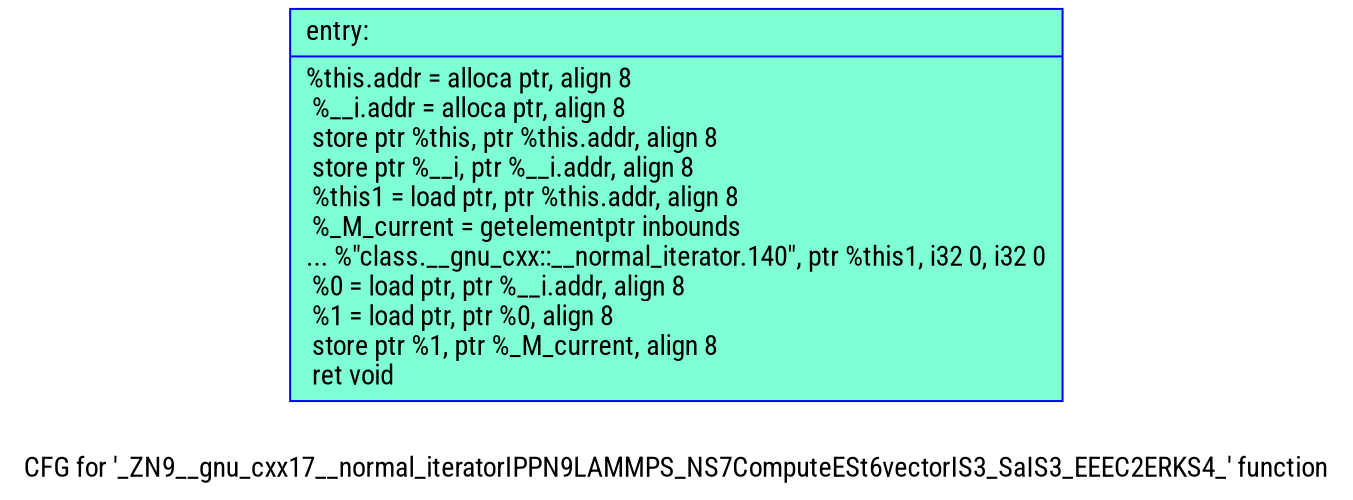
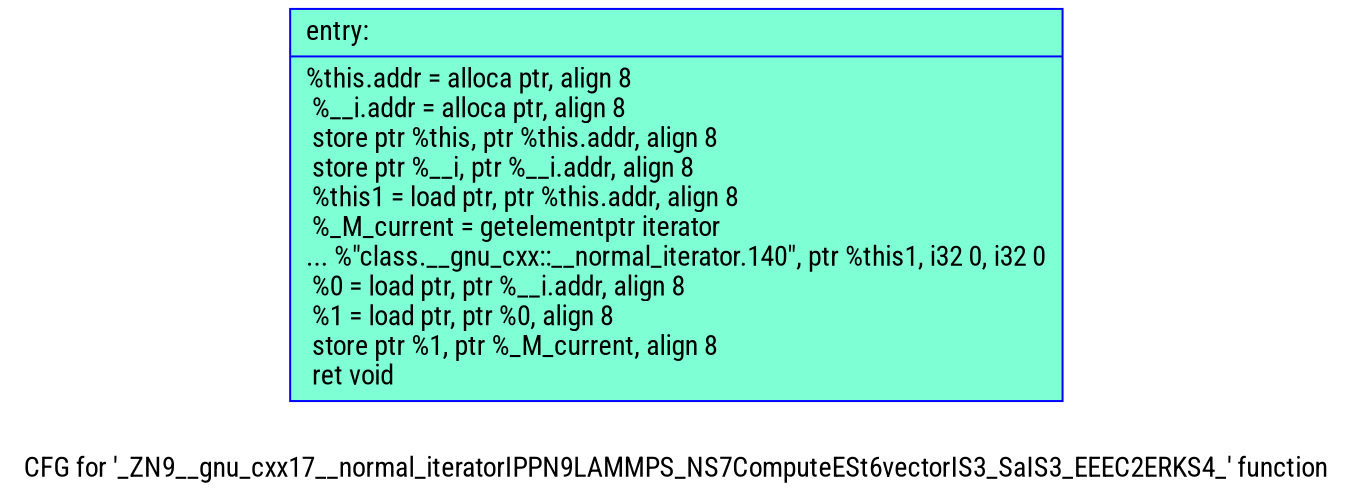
  digraph {
    label="CFG for '_ZN9__gnu_cxx17__normal_iteratorIPPN9LAMMPS_NS7ComputeESt6vectorIS3_SaIS3_EEEC2ERKS4_' function"
    fontname="Roboto Condensed"
-   n1 [color=blue fillcolor=aquamarine fontname="Roboto Condensed" label="{entry:\l|  %this.addr = alloca ptr, align 8\l  %__i.addr = alloca ptr, align 8\l  store ptr %this, ptr %this.addr, align 8\l  store ptr %__i, ptr %__i.addr, align 8\l  %this1 = load ptr, ptr %this.addr, align 8\l  %_M_current = getelementptr inbounds\l... %\"class.__gnu_cxx::__normal_iterator.140\", ptr %this1, i32 0, i32 0\l  %0 = load ptr, ptr %__i.addr, align 8\l  %1 = load ptr, ptr %0, align 8\l  store ptr %1, ptr %_M_current, align 8\l  ret void\l}" shape=record style=filled]
+   n1 [color=blue fillcolor=aquamarine fontname="Roboto Condensed" label="{entry:\l|  %this.addr = alloca ptr, align 8\l  %__i.addr = alloca ptr, align 8\l  store ptr %this, ptr %this.addr, align 8\l  store ptr %__i, ptr %__i.addr, align 8\l  %this1 = load ptr, ptr %this.addr, align 8\l  %_M_current = getelementptr iterator\l... %\"class.__gnu_cxx::__normal_iterator.140\", ptr %this1, i32 0, i32 0\l  %0 = load ptr, ptr %__i.addr, align 8\l  %1 = load ptr, ptr %0, align 8\l  store ptr %1, ptr %_M_current, align 8\l  ret void\l}" shape=record style=filled]
  }
